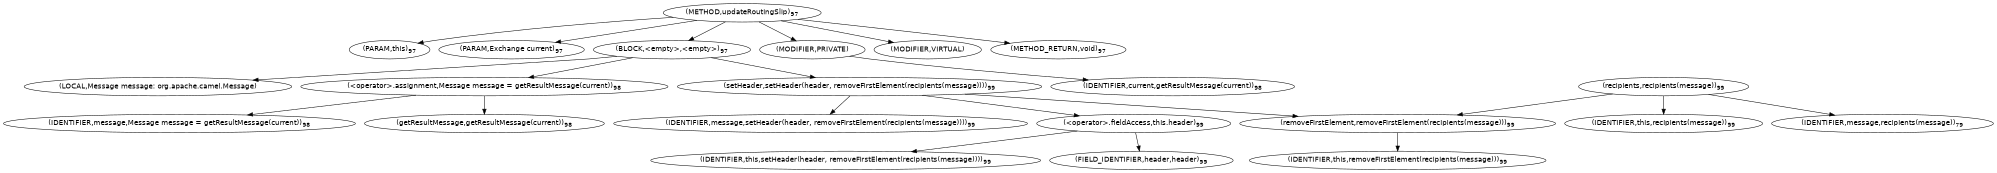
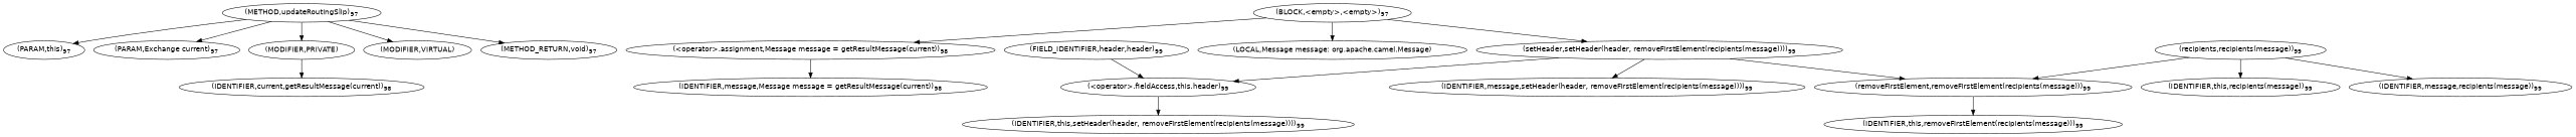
  digraph {
    fontname="DejaVu Sans"
    node [fontname="DejaVu Sans"]
    edge [fontname="DejaVu Sans"]
    n1 [label=<(METHOD,updateRoutingSlip)<SUB>97</SUB>>]
    n2 [label=<(PARAM,this)<SUB>97</SUB>>]
    n3 [label=<(PARAM,Exchange current)<SUB>97</SUB>>]
    n4 [label=<(BLOCK,&lt;empty&gt;,&lt;empty&gt;)<SUB>97</SUB>>]
    n5 [label=<(MODIFIER,PRIVATE)>]
    n6 [label=<(MODIFIER,VIRTUAL)>]
    n7 [label=<(METHOD_RETURN,void)<SUB>97</SUB>>]
    n8 [label=<(LOCAL,Message message: org.apache.camel.Message)>]
    n9 [label=<(&lt;operator&gt;.assignment,Message message = getResultMessage(current))<SUB>98</SUB>>]
    n10 [label=<(setHeader,setHeader(header, removeFirstElement(recipients(message))))<SUB>99</SUB>>]
    n11 [label=<(IDENTIFIER,current,getResultMessage(current))<SUB>98</SUB>>]
    n12 [label=<(IDENTIFIER,message,Message message = getResultMessage(current))<SUB>98</SUB>>]
-   n13 [label=<(getResultMessage,getResultMessage(current))<SUB>98</SUB>>]
    n14 [label=<(IDENTIFIER,message,setHeader(header, removeFirstElement(recipients(message))))<SUB>99</SUB>>]
    n15 [label=<(&lt;operator&gt;.fieldAccess,this.header)<SUB>99</SUB>>]
    n16 [label=<(removeFirstElement,removeFirstElement(recipients(message)))<SUB>99</SUB>>]
    n17 [label=<(IDENTIFIER,this,setHeader(header, removeFirstElement(recipients(message))))<SUB>99</SUB>>]
    n18 [label=<(FIELD_IDENTIFIER,header,header)<SUB>99</SUB>>]
    n19 [label=<(IDENTIFIER,this,removeFirstElement(recipients(message)))<SUB>99</SUB>>]
    n20 [label=<(recipients,recipients(message))<SUB>99</SUB>>]
    n21 [label=<(IDENTIFIER,this,recipients(message))<SUB>99</SUB>>]
-   n22 [label=<(IDENTIFIER,message,recipients(message))<SUB>79</SUB>>]
+   n22 [label=<(IDENTIFIER,message,recipients(message))<SUB>99</SUB>>]
    n1 -> n2
    n1 -> n3
-   n1 -> n4
    n1 -> n5
    n1 -> n6
    n1 -> n7
    n4 -> n8
    n4 -> n9
    n4 -> n10
    n5 -> n11
    n9 -> n12
-   n9 -> n13
    n10 -> n14
    n10 -> n15
    n10 -> n16
    n15 -> n17
-   n15 -> n18
+   n18 -> n15
    n16 -> n19
    n20 -> n16
    n20 -> n21
    n20 -> n22
  }
